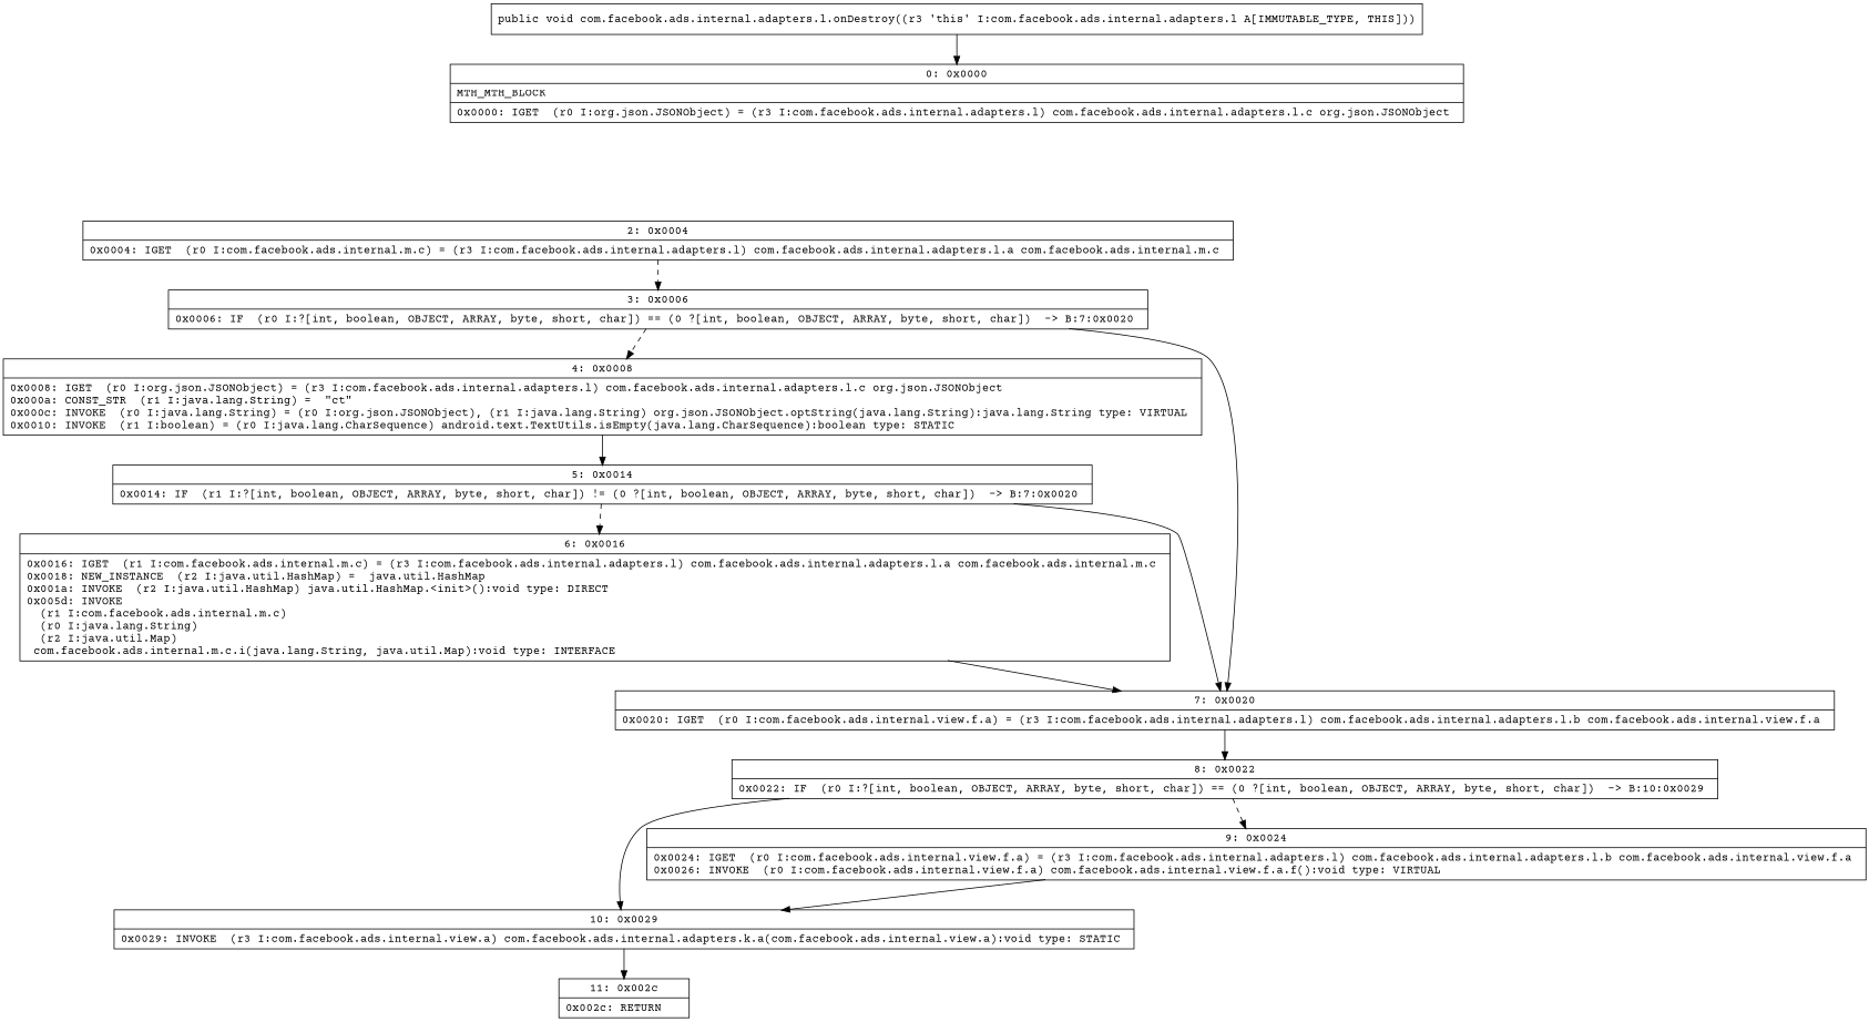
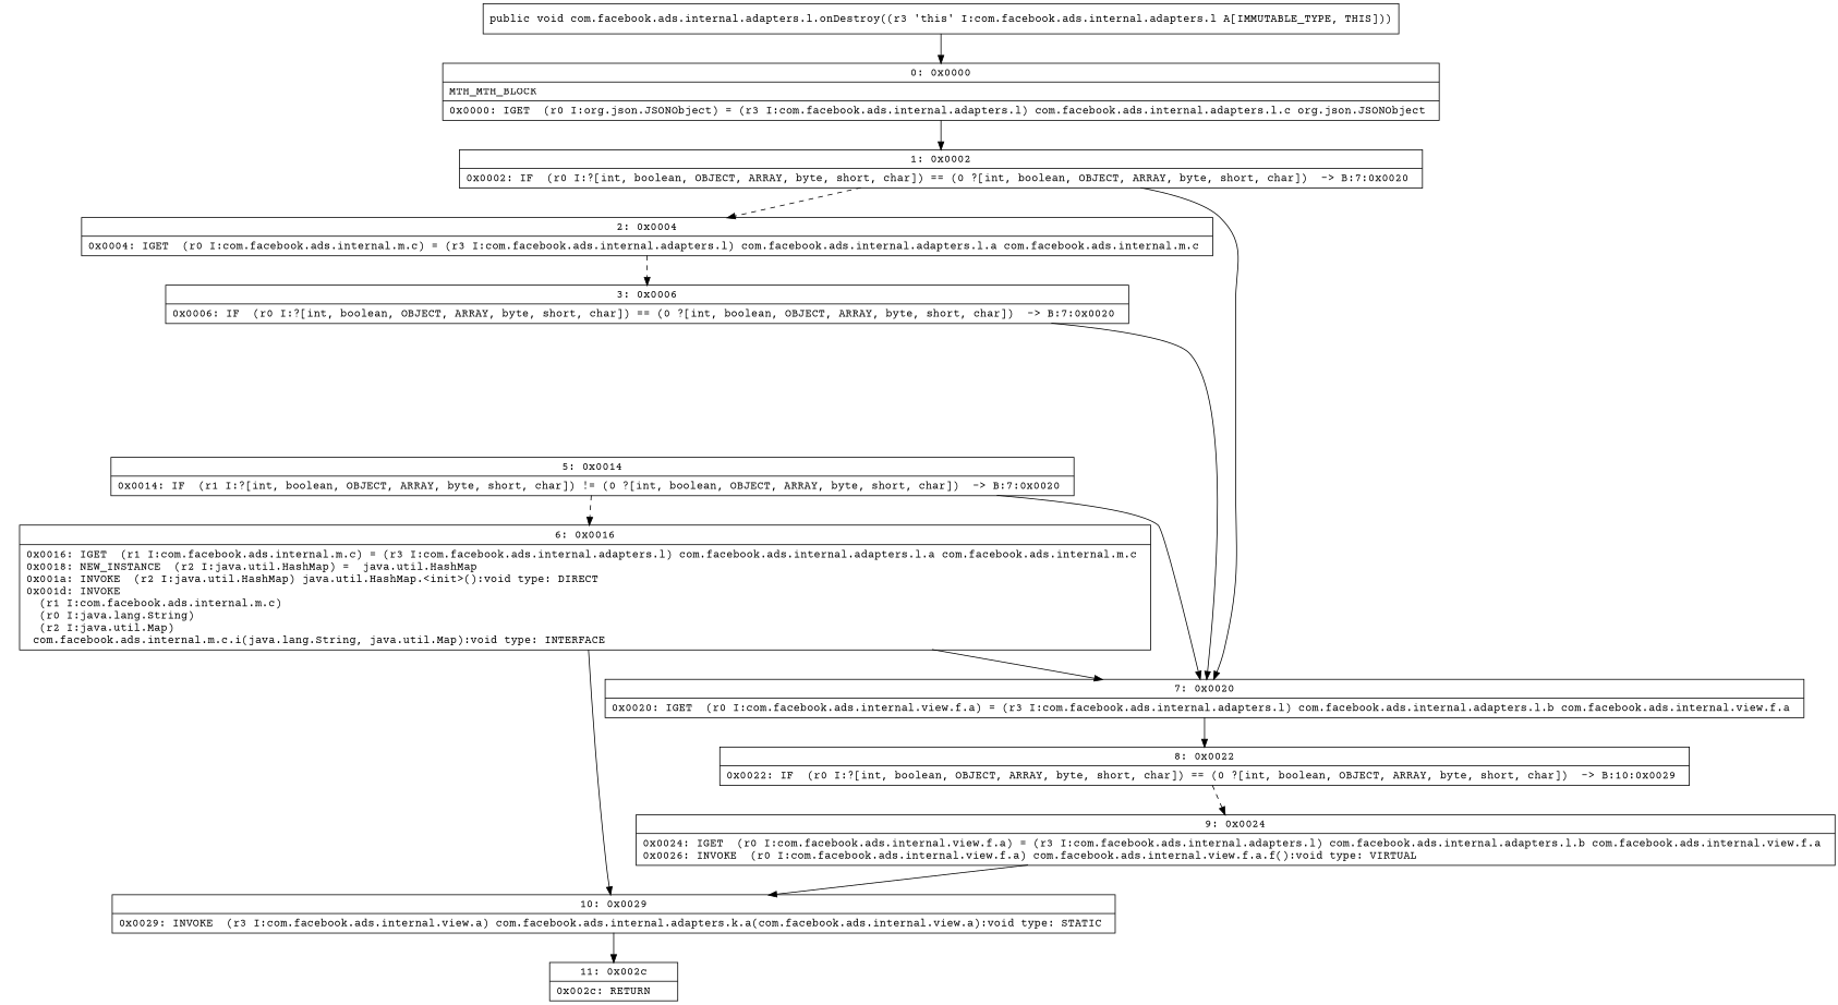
  digraph {
    fontname="Courier Prime"
    node [fontname="Courier Prime" shape=record]
    edge [fontname="Courier Prime"]
    n1 [label="{0\:\ 0x0000|MTH_MTH_BLOCK\l|0x0000: IGET  (r0 I:org.json.JSONObject) = (r3 I:com.facebook.ads.internal.adapters.l) com.facebook.ads.internal.adapters.l.c org.json.JSONObject \l}"]
+   n2 [label="{1\:\ 0x0002|0x0002: IF  (r0 I:?[int, boolean, OBJECT, ARRAY, byte, short, char]) == (0 ?[int, boolean, OBJECT, ARRAY, byte, short, char])  \-\> B:7:0x0020 \l}"]
    n3 [label="{2\:\ 0x0004|0x0004: IGET  (r0 I:com.facebook.ads.internal.m.c) = (r3 I:com.facebook.ads.internal.adapters.l) com.facebook.ads.internal.adapters.l.a com.facebook.ads.internal.m.c \l}"]
    n4 [label="{7\:\ 0x0020|0x0020: IGET  (r0 I:com.facebook.ads.internal.view.f.a) = (r3 I:com.facebook.ads.internal.adapters.l) com.facebook.ads.internal.adapters.l.b com.facebook.ads.internal.view.f.a \l}"]
    n5 [label="{3\:\ 0x0006|0x0006: IF  (r0 I:?[int, boolean, OBJECT, ARRAY, byte, short, char]) == (0 ?[int, boolean, OBJECT, ARRAY, byte, short, char])  \-\> B:7:0x0020 \l}"]
    n6 [label="{8\:\ 0x0022|0x0022: IF  (r0 I:?[int, boolean, OBJECT, ARRAY, byte, short, char]) == (0 ?[int, boolean, OBJECT, ARRAY, byte, short, char])  \-\> B:10:0x0029 \l}"]
-   n7 [label="{4\:\ 0x0008|0x0008: IGET  (r0 I:org.json.JSONObject) = (r3 I:com.facebook.ads.internal.adapters.l) com.facebook.ads.internal.adapters.l.c org.json.JSONObject \l0x000a: CONST_STR  (r1 I:java.lang.String) =  \"ct\" \l0x000c: INVOKE  (r0 I:java.lang.String) = (r0 I:org.json.JSONObject), (r1 I:java.lang.String) org.json.JSONObject.optString(java.lang.String):java.lang.String type: VIRTUAL \l0x0010: INVOKE  (r1 I:boolean) = (r0 I:java.lang.CharSequence) android.text.TextUtils.isEmpty(java.lang.CharSequence):boolean type: STATIC \l}"]
    n8 [label="{5\:\ 0x0014|0x0014: IF  (r1 I:?[int, boolean, OBJECT, ARRAY, byte, short, char]) != (0 ?[int, boolean, OBJECT, ARRAY, byte, short, char])  \-\> B:7:0x0020 \l}"]
-   n9 [label="{6\:\ 0x0016|0x0016: IGET  (r1 I:com.facebook.ads.internal.m.c) = (r3 I:com.facebook.ads.internal.adapters.l) com.facebook.ads.internal.adapters.l.a com.facebook.ads.internal.m.c \l0x0018: NEW_INSTANCE  (r2 I:java.util.HashMap) =  java.util.HashMap \l0x001a: INVOKE  (r2 I:java.util.HashMap) java.util.HashMap.\<init\>():void type: DIRECT \l0x005d: INVOKE  \l  (r1 I:com.facebook.ads.internal.m.c)\l  (r0 I:java.lang.String)\l  (r2 I:java.util.Map)\l com.facebook.ads.internal.m.c.i(java.lang.String, java.util.Map):void type: INTERFACE \l}"]
+   n9 [label="{6\:\ 0x0016|0x0016: IGET  (r1 I:com.facebook.ads.internal.m.c) = (r3 I:com.facebook.ads.internal.adapters.l) com.facebook.ads.internal.adapters.l.a com.facebook.ads.internal.m.c \l0x0018: NEW_INSTANCE  (r2 I:java.util.HashMap) =  java.util.HashMap \l0x001a: INVOKE  (r2 I:java.util.HashMap) java.util.HashMap.\<init\>():void type: DIRECT \l0x001d: INVOKE  \l  (r1 I:com.facebook.ads.internal.m.c)\l  (r0 I:java.lang.String)\l  (r2 I:java.util.Map)\l com.facebook.ads.internal.m.c.i(java.lang.String, java.util.Map):void type: INTERFACE \l}"]
    n10 [label="{9\:\ 0x0024|0x0024: IGET  (r0 I:com.facebook.ads.internal.view.f.a) = (r3 I:com.facebook.ads.internal.adapters.l) com.facebook.ads.internal.adapters.l.b com.facebook.ads.internal.view.f.a \l0x0026: INVOKE  (r0 I:com.facebook.ads.internal.view.f.a) com.facebook.ads.internal.view.f.a.f():void type: VIRTUAL \l}"]
    n11 [label="{10\:\ 0x0029|0x0029: INVOKE  (r3 I:com.facebook.ads.internal.view.a) com.facebook.ads.internal.adapters.k.a(com.facebook.ads.internal.view.a):void type: STATIC \l}"]
    n12 [label="{11\:\ 0x002c|0x002c: RETURN   \l}"]
    n13 [label="{public void com.facebook.ads.internal.adapters.l.onDestroy((r3 'this' I:com.facebook.ads.internal.adapters.l A[IMMUTABLE_TYPE, THIS])) }"]
+   n1 -> n2
+   n2 -> n3 [style=dashed]
+   n2 -> n4
    n3 -> n5 [style=dashed]
    n4 -> n6
    n5 -> n4
-   n5 -> n7 [style=dashed]
    n6 -> n10 [style=dashed]
-   n6 -> n11
-   n7 -> n8
+   n9 -> n11
    n8 -> n4
    n8 -> n9 [style=dashed]
    n9 -> n4
    n10 -> n11
    n11 -> n12
    n13 -> n1
  }
